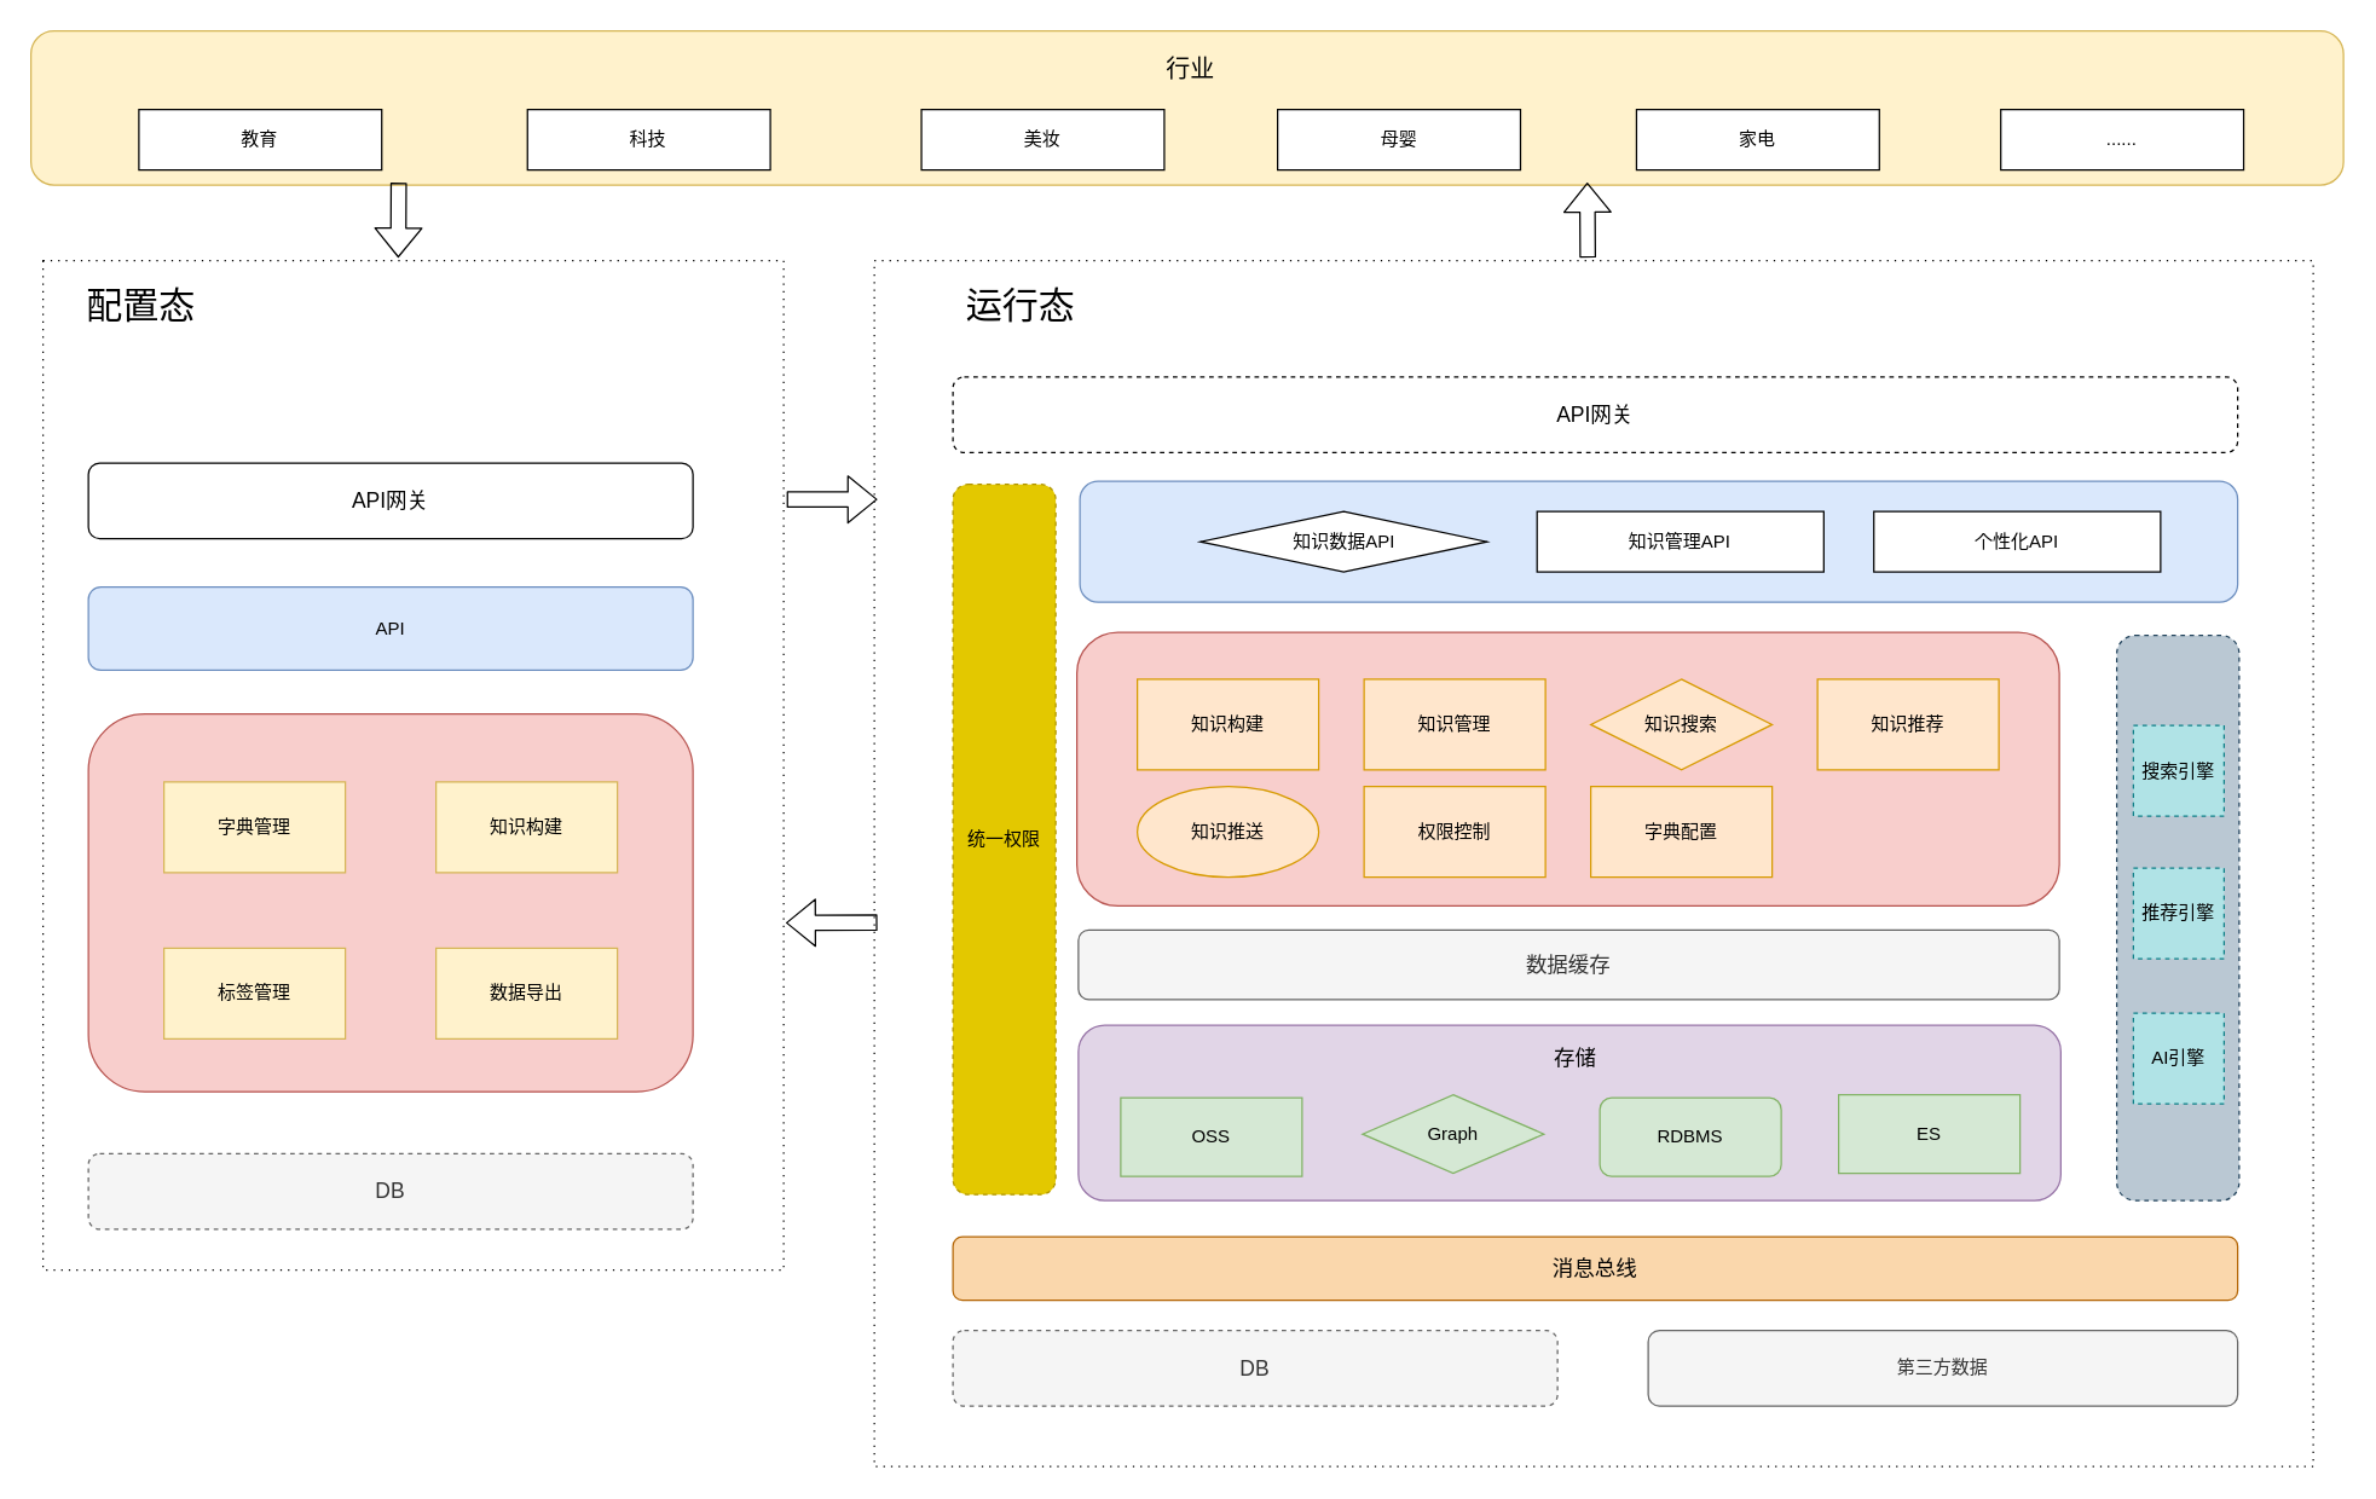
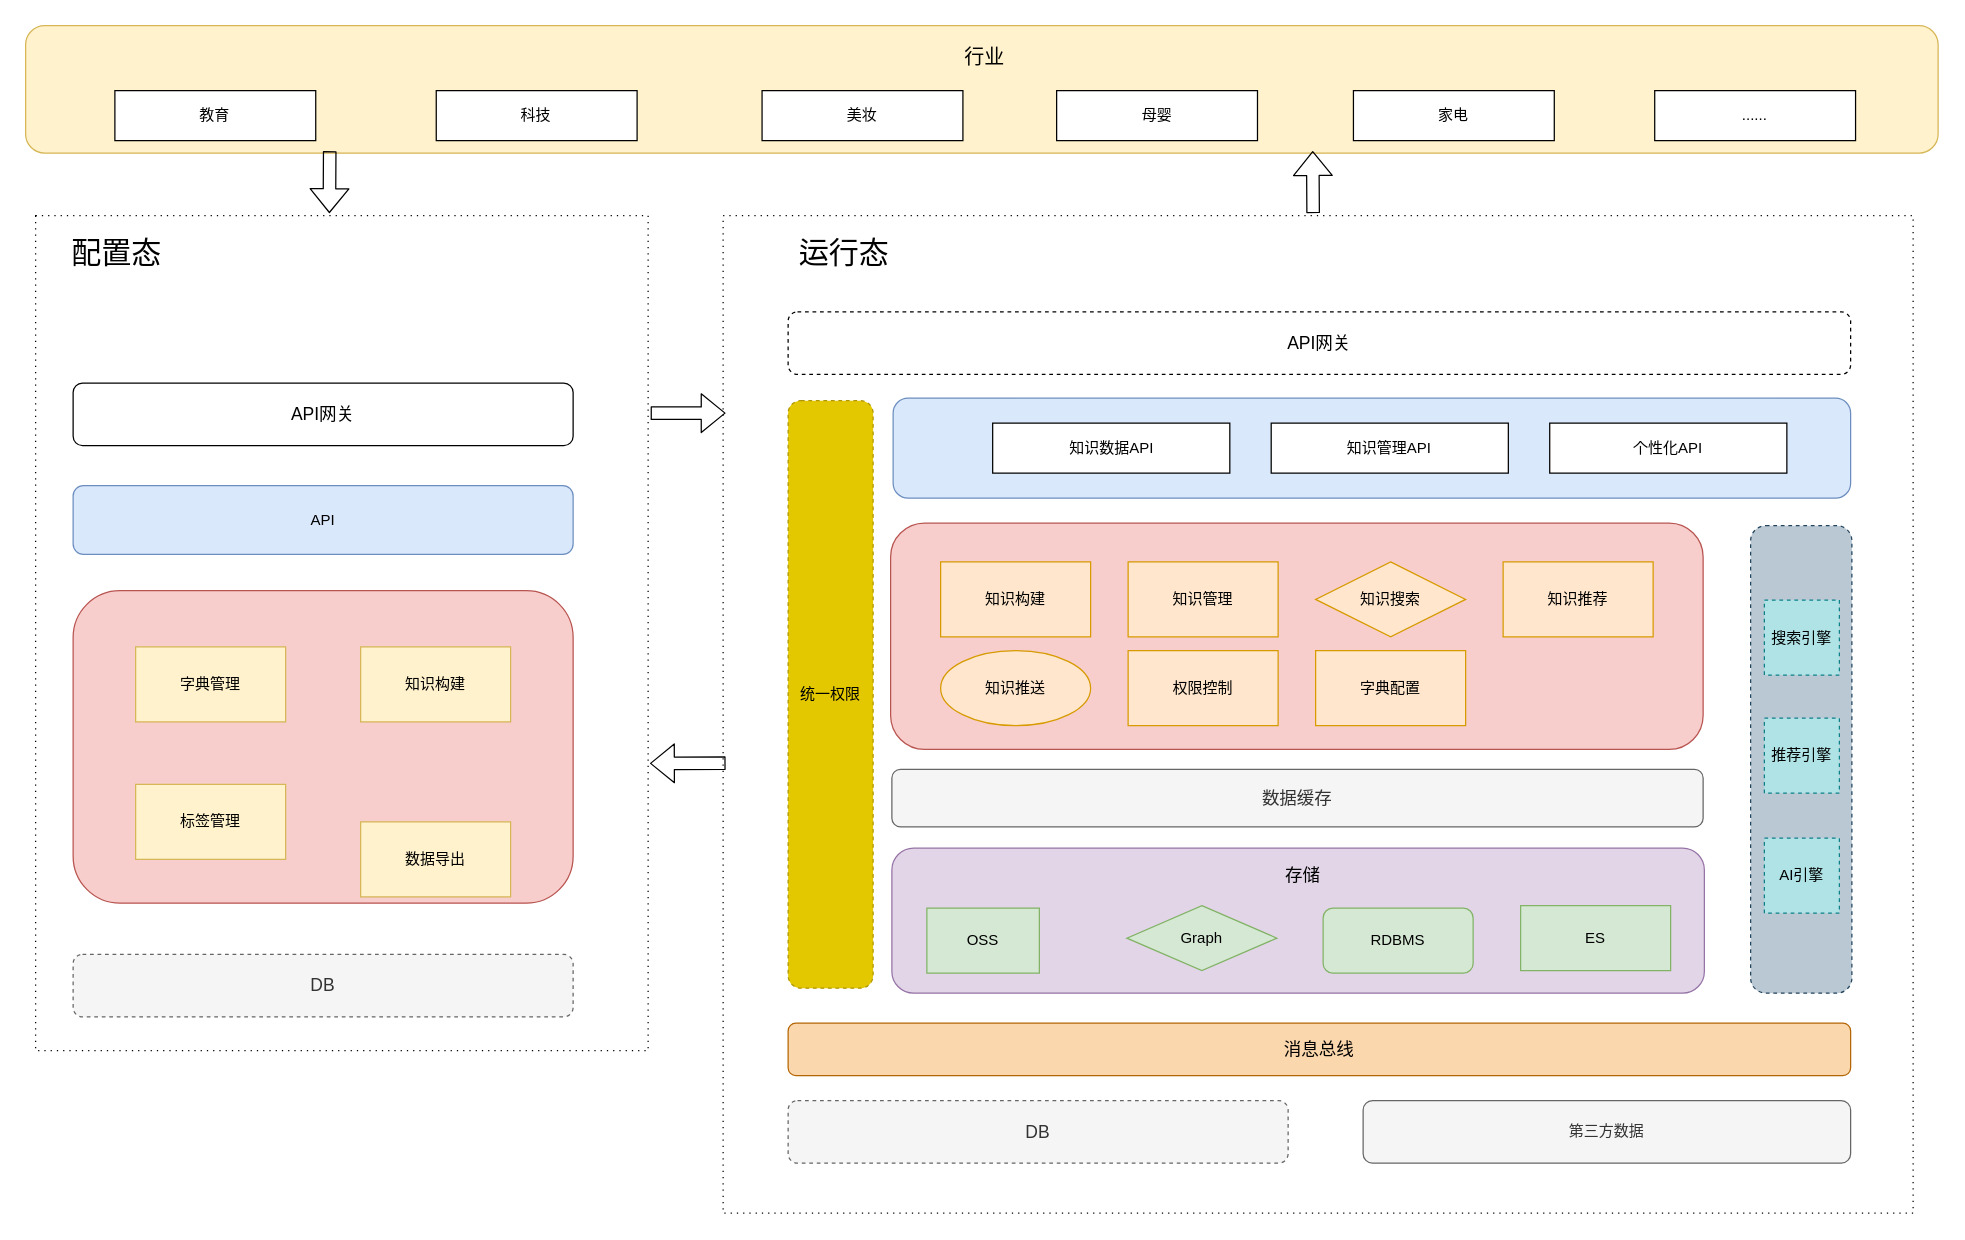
  <mxCell id="0" />
  <mxCell id="1" parent="0" />
  <mxCell id="2" value="" style="group" parent="1" vertex="1" connectable="0"><mxGeometry x="20" y="20" width="1530" height="102" as="geometry" /></mxCell>
  <mxCell id="3" value="" style="rounded=1;whiteSpace=wrap;html=1;fillColor=#fff2cc;strokeColor=#d6b656;" parent="2" vertex="1"><mxGeometry width="1530.0" height="102" as="geometry" /></mxCell>
  <mxCell id="4" value="教育" style="rounded=0;whiteSpace=wrap;html=1;" parent="2" vertex="1"><mxGeometry x="71.412" y="52" width="160.677" height="40" as="geometry" /></mxCell>
  <mxCell id="5" value="科技" style="rounded=0;whiteSpace=wrap;html=1;" parent="2" vertex="1"><mxGeometry x="328.495" y="52" width="160.677" height="40" as="geometry" /></mxCell>
  <mxCell id="6" value="美妆" style="rounded=0;whiteSpace=wrap;html=1;" parent="2" vertex="1"><mxGeometry x="589.148" y="52" width="160.677" height="40" as="geometry" /></mxCell>
  <mxCell id="7" value="母婴" style="rounded=0;whiteSpace=wrap;html=1;" parent="2" vertex="1"><mxGeometry x="824.807" y="52" width="160.677" height="40" as="geometry" /></mxCell>
  <mxCell id="8" value="家电" style="rounded=0;whiteSpace=wrap;html=1;" parent="2" vertex="1"><mxGeometry x="1062.252" y="52" width="160.677" height="40" as="geometry" /></mxCell>
  <mxCell id="9" value="......" style="rounded=0;whiteSpace=wrap;html=1;" parent="2" vertex="1"><mxGeometry x="1303.267" y="52" width="160.677" height="40" as="geometry" /></mxCell>
  <mxCell id="10" value="&lt;font style=&quot;font-size: 16px&quot;&gt;行业&lt;/font&gt;" style="text;html=1;strokeColor=none;fillColor=none;align=center;verticalAlign=middle;whiteSpace=wrap;rounded=0;fontSize=16;" parent="2" vertex="1"><mxGeometry x="731.972" y="15" width="71.412" height="20" as="geometry" /></mxCell>
  <mxCell id="11" value="" style="rounded=0;whiteSpace=wrap;html=1;fillColor=none;dashed=1;dashPattern=1 4;" parent="1" vertex="1"><mxGeometry x="28" y="172" width="490" height="668" as="geometry" /></mxCell>
  <mxCell id="12" value="" style="rounded=1;whiteSpace=wrap;html=1;fillColor=#f8cecc;strokeColor=#b85450;" parent="1" vertex="1"><mxGeometry x="58" y="472" width="400" height="250" as="geometry" /></mxCell>
  <mxCell id="13" value="字典管理" style="rounded=0;whiteSpace=wrap;html=1;fillColor=#fff2cc;strokeColor=#d6b656;" parent="1" vertex="1"><mxGeometry x="108" y="517" width="120" height="60" as="geometry" /></mxCell>
  <mxCell id="14" value="知识构建" style="rounded=0;whiteSpace=wrap;html=1;fillColor=#fff2cc;strokeColor=#d6b656;" parent="1" vertex="1"><mxGeometry x="288" y="517" width="120" height="60" as="geometry" /></mxCell>
  <mxCell id="15" value="标签管理" style="rounded=0;whiteSpace=wrap;html=1;fillColor=#fff2cc;strokeColor=#d6b656;" parent="1" vertex="1"><mxGeometry x="108" y="627" width="120" height="60" as="geometry" /></mxCell>
- <mxCell id="16" value="数据导出" style="rounded=0;whiteSpace=wrap;html=1;fillColor=#fff2cc;strokeColor=#d6b656;" parent="1" vertex="1"><mxGeometry x="288" y="627" width="120" height="60" as="geometry" /></mxCell>
+ <mxCell id="16" value="数据导出" style="rounded=0;whiteSpace=wrap;html=1;fillColor=#fff2cc;strokeColor=#d6b656;" parent="1" vertex="1"><mxGeometry x="288" y="657" width="120" height="60" as="geometry" /></mxCell>
  <mxCell id="17" value="&lt;font style=&quot;font-size: 14px&quot;&gt;DB&lt;/font&gt;" style="rounded=1;whiteSpace=wrap;html=1;fillColor=#f5f5f5;strokeColor=#666666;dashed=1;fontColor=#333333;" parent="1" vertex="1"><mxGeometry x="58" y="763" width="400" height="50" as="geometry" /></mxCell>
  <mxCell id="18" value="API" style="rounded=1;whiteSpace=wrap;html=1;fillColor=#dae8fc;strokeColor=#6c8ebf;" parent="1" vertex="1"><mxGeometry x="58" y="388" width="400" height="55" as="geometry" /></mxCell>
  <mxCell id="19" value="&lt;font style=&quot;font-size: 24px&quot;&gt;配置态&lt;/font&gt;" style="text;html=1;strokeColor=none;fillColor=none;align=center;verticalAlign=middle;whiteSpace=wrap;rounded=0;dashed=1;dashPattern=1 1;fontSize=20;" parent="1" vertex="1"><mxGeometry x="48" y="192" width="90" height="20" as="geometry" /></mxCell>
  <mxCell id="20" value="&lt;font style=&quot;font-size: 14px&quot;&gt;API网关&lt;/font&gt;" style="rounded=1;whiteSpace=wrap;html=1;" parent="1" vertex="1"><mxGeometry x="58" y="306" width="400" height="50" as="geometry" /></mxCell>
  <mxCell id="21" value="" style="group;dashed=1;strokeColor=#000000;dashPattern=1 4;container=0;" parent="1" vertex="1" connectable="0"><mxGeometry x="578" y="172" width="952" height="798" as="geometry" /></mxCell>
  <mxCell id="22" value="" style="rounded=1;whiteSpace=wrap;html=1;fillColor=#e1d5e7;strokeColor=#9673a6;" parent="1" vertex="1"><mxGeometry x="713" y="678" width="650" height="116" as="geometry" /></mxCell>
- <mxCell id="23" value="OSS" style="rounded=0;whiteSpace=wrap;html=1;fillColor=#d5e8d4;strokeColor=#82b366;" parent="1" vertex="1"><mxGeometry x="741" y="726" width="120" height="52" as="geometry" /></mxCell>
+ <mxCell id="23" value="OSS" style="rounded=0;whiteSpace=wrap;html=1;fillColor=#d5e8d4;strokeColor=#82b366;" parent="1" vertex="1"><mxGeometry x="741" y="726" width="90" height="52" as="geometry" /></mxCell>
  <mxCell id="24" value="&lt;font style=&quot;font-size: 14px&quot;&gt;存储&lt;/font&gt;" style="text;html=1;strokeColor=none;fillColor=none;align=center;verticalAlign=middle;whiteSpace=wrap;rounded=0;" parent="1" vertex="1"><mxGeometry x="1022" y="690" width="40" height="20" as="geometry" /></mxCell>
  <mxCell id="25" value="&lt;font style=&quot;font-size: 14px&quot;&gt;数据缓存&lt;/font&gt;" style="rounded=1;whiteSpace=wrap;html=1;fillColor=#f5f5f5;strokeColor=#666666;fontColor=#333333;" parent="1" vertex="1"><mxGeometry x="713" y="615" width="649" height="46" as="geometry" /></mxCell>
  <mxCell id="26" value="" style="rounded=1;whiteSpace=wrap;html=1;fillColor=#f8cecc;strokeColor=#b85450;" parent="1" vertex="1"><mxGeometry x="712" y="418" width="650" height="181" as="geometry" /></mxCell>
  <mxCell id="27" value="知识构建" style="rounded=0;whiteSpace=wrap;html=1;fillColor=#ffe6cc;strokeColor=#d79b00;" parent="1" vertex="1"><mxGeometry x="752" y="449" width="120" height="60" as="geometry" /></mxCell>
  <mxCell id="28" value="知识管理" style="rounded=0;whiteSpace=wrap;html=1;fillColor=#ffe6cc;strokeColor=#d79b00;" parent="1" vertex="1"><mxGeometry x="902" y="449" width="120" height="60" as="geometry" /></mxCell>
  <mxCell id="29" value="知识搜索" style="rhombus;whiteSpace=wrap;html=1;fillColor=#ffe6cc;strokeColor=#d79b00;" parent="1" vertex="1"><mxGeometry x="1052" y="449" width="120" height="60" as="geometry" /></mxCell>
  <mxCell id="30" value="知识推荐" style="rounded=0;whiteSpace=wrap;html=1;fillColor=#ffe6cc;strokeColor=#d79b00;" parent="1" vertex="1"><mxGeometry x="1202" y="449" width="120" height="60" as="geometry" /></mxCell>
  <mxCell id="31" value="&lt;font style=&quot;font-size: 14px&quot;&gt;消息总线&lt;/font&gt;" style="rounded=1;whiteSpace=wrap;html=1;fillColor=#fad7ac;strokeColor=#b46504;" parent="1" vertex="1"><mxGeometry x="630" y="818" width="850" height="42" as="geometry" /></mxCell>
  <mxCell id="32" value="知识推送" style="ellipse;whiteSpace=wrap;html=1;fillColor=#ffe6cc;strokeColor=#d79b00;" parent="1" vertex="1"><mxGeometry x="752" y="520" width="120" height="60" as="geometry" /></mxCell>
  <mxCell id="33" value="权限控制" style="rounded=0;whiteSpace=wrap;html=1;fillColor=#ffe6cc;strokeColor=#d79b00;" parent="1" vertex="1"><mxGeometry x="902" y="520" width="120" height="60" as="geometry" /></mxCell>
  <mxCell id="34" value="字典配置" style="rounded=0;whiteSpace=wrap;html=1;fillColor=#ffe6cc;strokeColor=#d79b00;" parent="1" vertex="1"><mxGeometry x="1052" y="520" width="120" height="60" as="geometry" /></mxCell>
  <mxCell id="35" value="" style="rounded=1;whiteSpace=wrap;html=1;fillColor=#bac8d3;strokeColor=#23445d;dashed=1;" parent="1" vertex="1"><mxGeometry x="1400" y="420" width="81" height="374" as="geometry" /></mxCell>
  <mxCell id="36" value="搜索引擎" style="rounded=0;whiteSpace=wrap;html=1;dashed=1;fillColor=#b0e3e6;strokeColor=#0e8088;" parent="1" vertex="1"><mxGeometry x="1411" y="479.5" width="60" height="60" as="geometry" /></mxCell>
  <mxCell id="37" value="推荐引擎" style="rounded=0;whiteSpace=wrap;html=1;dashed=1;fillColor=#b0e3e6;strokeColor=#0e8088;" parent="1" vertex="1"><mxGeometry x="1411" y="574" width="60" height="60" as="geometry" /></mxCell>
  <mxCell id="38" value="AI引擎" style="rounded=0;whiteSpace=wrap;html=1;dashed=1;fillColor=#b0e3e6;strokeColor=#0e8088;" parent="1" vertex="1"><mxGeometry x="1411" y="670" width="60" height="60" as="geometry" /></mxCell>
  <mxCell id="39" value="&lt;font style=&quot;font-size: 14px&quot;&gt;DB&lt;/font&gt;" style="rounded=1;whiteSpace=wrap;html=1;fillColor=#f5f5f5;strokeColor=#666666;dashed=1;fontColor=#333333;" parent="1" vertex="1"><mxGeometry x="630" y="880" width="400" height="50" as="geometry" /></mxCell>
  <mxCell id="40" value="第三方数据" style="rounded=1;whiteSpace=wrap;html=1;fillColor=#f5f5f5;strokeColor=#666666;fontColor=#333333;shadow=0;glass=0;sketch=0;" parent="1" vertex="1"><mxGeometry x="1090" y="880" width="390" height="50" as="geometry" /></mxCell>
  <mxCell id="41" value="Graph" style="rhombus;whiteSpace=wrap;html=1;fillColor=#d5e8d4;strokeColor=#82b366;" parent="1" vertex="1"><mxGeometry x="901" y="724" width="120" height="52" as="geometry" /></mxCell>
  <mxCell id="42" value="RDBMS" style="whiteSpace=wrap;html=1;fillColor=#d5e8d4;strokeColor=#82b366;rounded=1;" parent="1" vertex="1"><mxGeometry x="1058" y="726" width="120" height="52" as="geometry" /></mxCell>
  <mxCell id="43" value="ES" style="rounded=0;whiteSpace=wrap;html=1;fillColor=#d5e8d4;strokeColor=#82b366;" parent="1" vertex="1"><mxGeometry x="1216" y="724" width="120" height="52" as="geometry" /></mxCell>
  <mxCell id="44" value="&lt;font style=&quot;font-size: 14px&quot;&gt;API网关&lt;/font&gt;" style="rounded=1;whiteSpace=wrap;html=1;dashed=1;" parent="1" vertex="1"><mxGeometry x="630" y="249" width="850" height="50" as="geometry" /></mxCell>
  <mxCell id="45" value="&lt;font style=&quot;font-size: 24px&quot;&gt;运行态&lt;/font&gt;" style="text;html=1;strokeColor=none;fillColor=none;align=center;verticalAlign=middle;whiteSpace=wrap;rounded=0;dashed=1;dashPattern=1 1;fontSize=20;" parent="1" vertex="1"><mxGeometry x="630" y="192" width="90" height="20" as="geometry" /></mxCell>
  <mxCell id="46" value="统一权限" style="rounded=1;whiteSpace=wrap;html=1;fillColor=#e3c800;strokeColor=#B09500;fontColor=#000000;dashed=1;" parent="1" vertex="1"><mxGeometry x="630" y="320" width="68" height="470" as="geometry" /></mxCell>
  <mxCell id="47" value="" style="group" parent="1" vertex="1" connectable="0"><mxGeometry x="714" y="318" width="766" height="80" as="geometry" /></mxCell>
  <mxCell id="48" value="" style="rounded=1;whiteSpace=wrap;html=1;fillColor=#dae8fc;strokeColor=#6c8ebf;" parent="47" vertex="1"><mxGeometry width="766" height="80" as="geometry" /></mxCell>
- <mxCell id="49" value="知识数据API" style="rhombus;whiteSpace=wrap;html=1;" parent="47" vertex="1"><mxGeometry x="79.643" y="20" width="189.71" height="40" as="geometry" /></mxCell>
+ <mxCell id="49" value="知识数据API" style="rounded=0;whiteSpace=wrap;html=1;" parent="47" vertex="1"><mxGeometry x="79.643" y="20" width="189.71" height="40" as="geometry" /></mxCell>
  <mxCell id="50" value="个性化API" style="rounded=0;whiteSpace=wrap;html=1;" parent="47" vertex="1"><mxGeometry x="525.283" y="20" width="189.71" height="40" as="geometry" /></mxCell>
  <mxCell id="51" value="知识管理API" style="rounded=0;whiteSpace=wrap;html=1;" parent="47" vertex="1"><mxGeometry x="302.463" y="20" width="189.71" height="40" as="geometry" /></mxCell>
  <mxCell id="52" value="" style="shape=flexArrow;endArrow=classic;html=1;exitX=0.159;exitY=0.984;exitDx=0;exitDy=0;exitPerimeter=0;width=10;endSize=6;" parent="1" source="3" edge="1"><mxGeometry width="50" height="50" relative="1" as="geometry"><mxPoint x="260" y="230" as="sourcePoint" /><mxPoint x="263" y="170" as="targetPoint" /></mxGeometry></mxCell>
  <mxCell id="53" value="" style="shape=flexArrow;endArrow=classic;html=1;width=10;endSize=6;entryX=0.673;entryY=0.984;entryDx=0;entryDy=0;entryPerimeter=0;" parent="1" target="3" edge="1"><mxGeometry width="50" height="50" relative="1" as="geometry"><mxPoint x="1050" y="170" as="sourcePoint" /><mxPoint x="1050" y="140" as="targetPoint" /></mxGeometry></mxCell>
  <mxCell id="54" value="" style="shape=flexArrow;endArrow=classic;html=1;width=10;endSize=6;" parent="1" edge="1"><mxGeometry width="50" height="50" relative="1" as="geometry"><mxPoint x="520" y="330" as="sourcePoint" /><mxPoint x="580" y="330" as="targetPoint" /></mxGeometry></mxCell>
  <mxCell id="55" value="" style="shape=flexArrow;endArrow=classic;html=1;width=10;endSize=6;entryX=1.003;entryY=0.656;entryDx=0;entryDy=0;entryPerimeter=0;" parent="1" target="11" edge="1"><mxGeometry width="50" height="50" relative="1" as="geometry"><mxPoint x="580" y="610" as="sourcePoint" /><mxPoint x="550" y="690" as="targetPoint" /></mxGeometry></mxCell>
